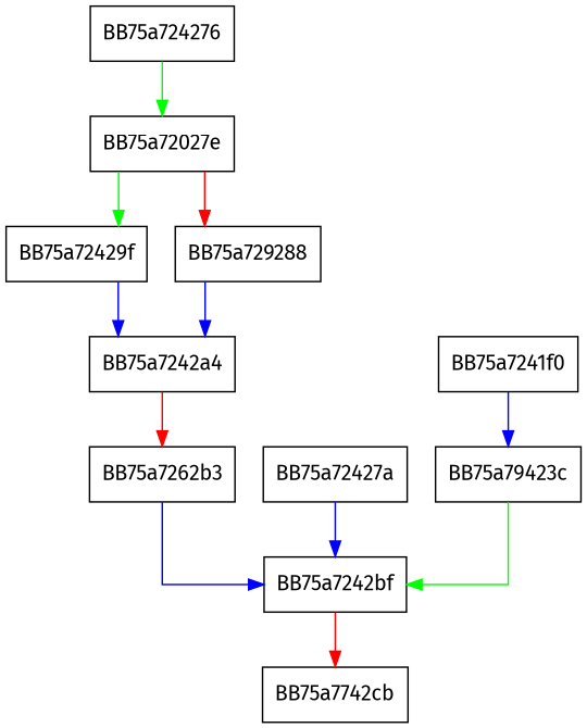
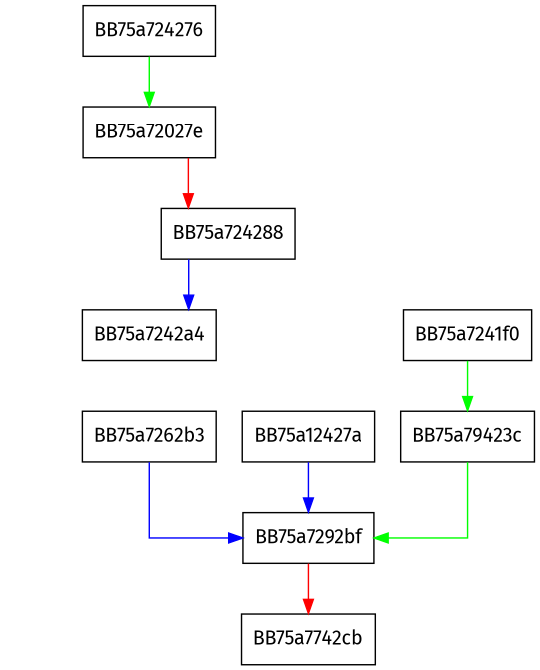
  digraph {
    fontname="Fira Sans"
    splines=ortho
    node [fontname="Fira Sans" shape=box]
    edge [color=green fontname="Fira Sans"]
    n1 [label=BB75a79423c]
    BB75a7241f0
-   BB75a7242bf
+   BB75a7242bf [label=BB75a7292bf]
    n4 [label=BB75a7742cb]
-   BB75a72429f
    BB75a7242a4
    n7 [label=BB75a72027e]
    BB75a724276
    n9 [label=BB75a7262b3]
-   BB75a724288 [label=BB75a729288]
-   BB75a72427a
+   BB75a724288
+   BB75a72427a [label=BB75a12427a]
    n1 -> BB75a7242bf
-   BB75a7241f0 -> n1 [color=blue]
+   BB75a7241f0 -> n1
    BB75a7242bf -> n4 [color=red]
-   BB75a72429f -> BB75a7242a4 [color=blue]
-   BB75a7242a4 -> n9 [color=red]
-   n7 -> BB75a72429f
    n7 -> BB75a724288 [color=red]
    BB75a724276 -> n7
    n9 -> BB75a7242bf [color=blue]
    BB75a724288 -> BB75a7242a4 [color=blue]
    BB75a72427a -> BB75a7242bf [color=blue]
  }
